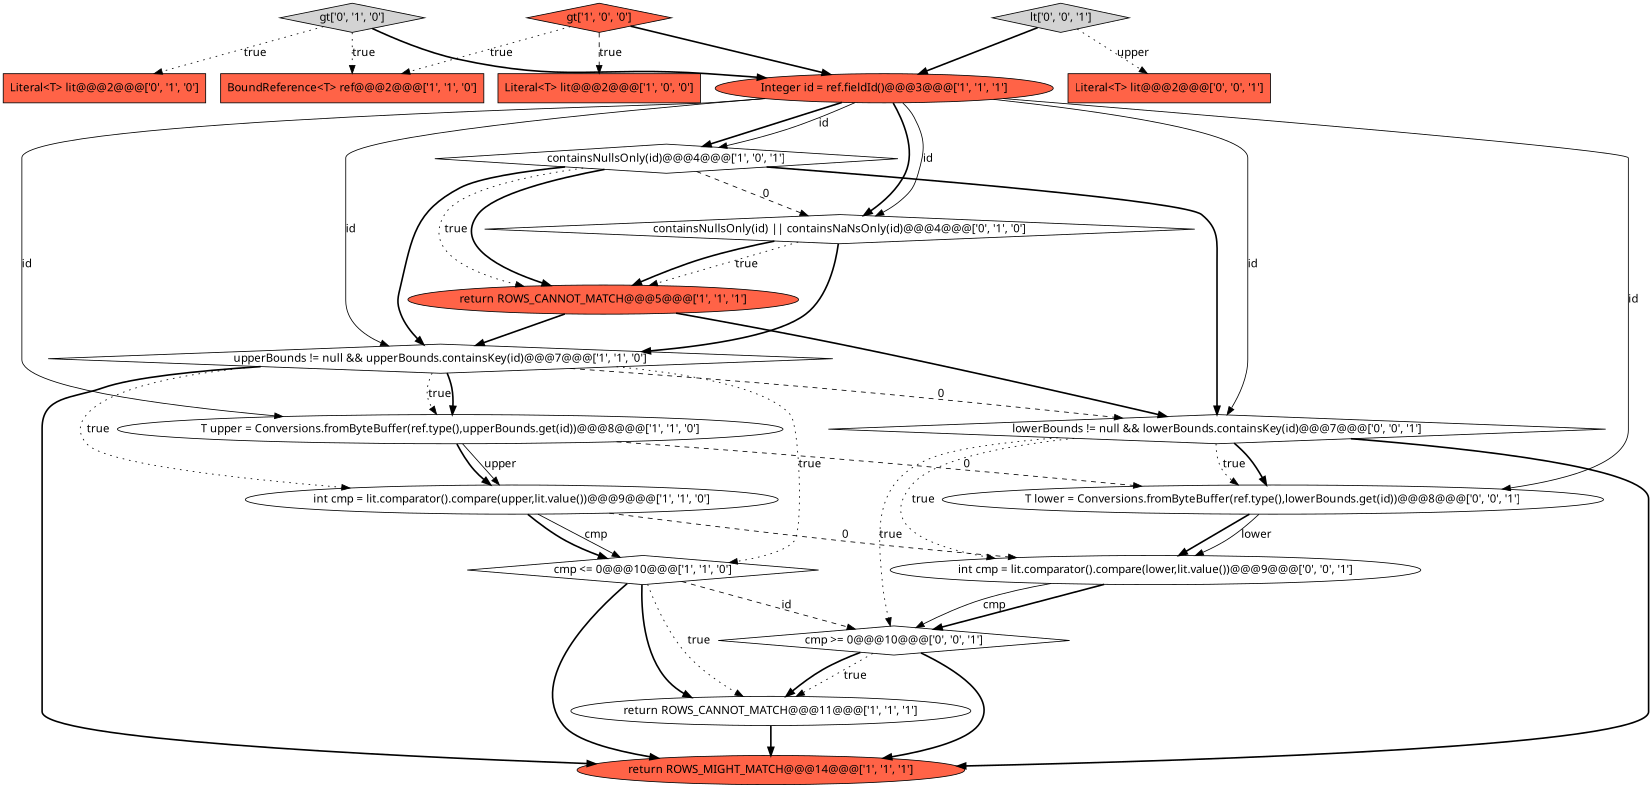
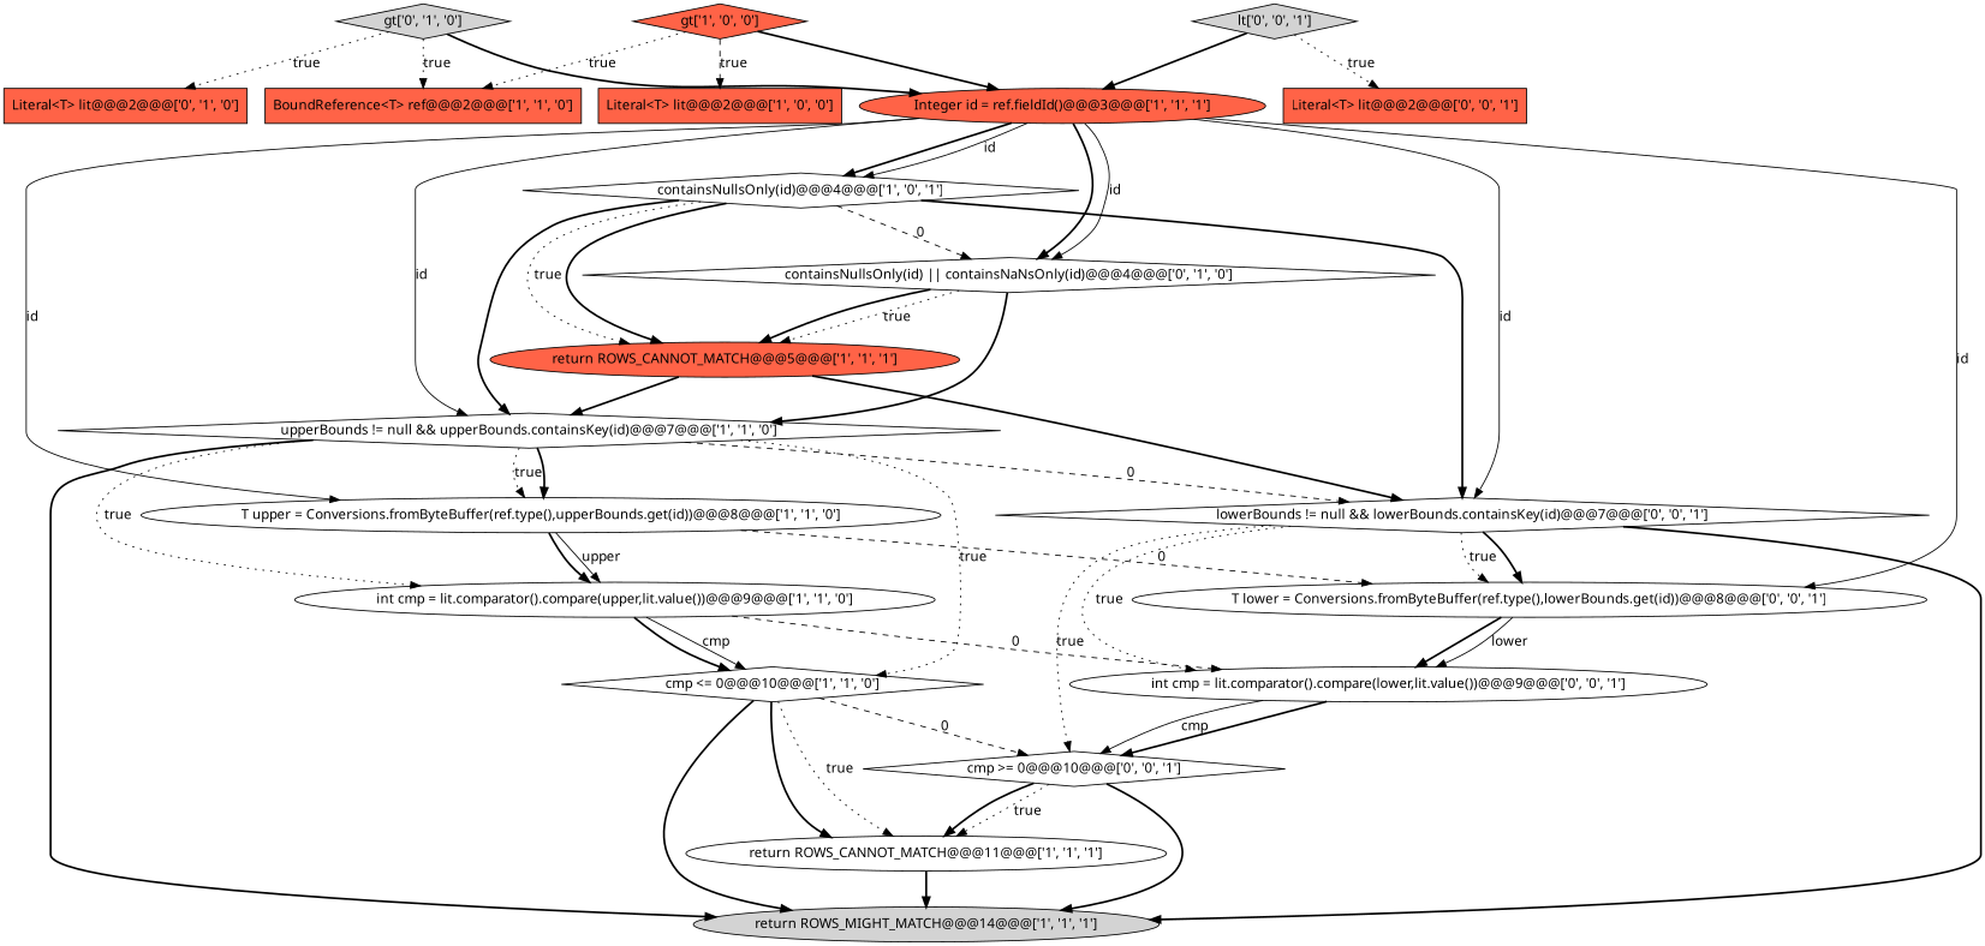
  digraph {
    fontname="Noto Sans"
    node [fillcolor=white fontname="Noto Sans" shape=diamond style=filled]
    edge [fontname="Noto Sans" style=bold]
    n1 [fillcolor=tomato label="Literal<T> lit@@@2@@@['0', '1', '0']" shape=box]
    n2 [fillcolor=lightgray label="lt['0', '0', '1']"]
    n3 [fillcolor=tomato label="Literal<T> lit@@@2@@@['0', '0', '1']" shape=box]
    n4 [fillcolor=tomato label="Integer id = ref.fieldId()@@@3@@@['1', '1', '1']" shape=ellipse]
    n5 [label="containsNullsOnly(id)@@@4@@@['1', '0', '1']"]
    n6 [label="lowerBounds != null && lowerBounds.containsKey(id)@@@7@@@['0', '0', '1']"]
    n7 [label="containsNullsOnly(id) || containsNaNsOnly(id)@@@4@@@['0', '1', '0']"]
    n8 [label="upperBounds != null && upperBounds.containsKey(id)@@@7@@@['1', '1', '0']"]
    n9 [label="T lower = Conversions.fromByteBuffer(ref.type(),lowerBounds.get(id))@@@8@@@['0', '0', '1']" shape=ellipse]
    n10 [label="T upper = Conversions.fromByteBuffer(ref.type(),upperBounds.get(id))@@@8@@@['1', '1', '0']" shape=ellipse]
    n11 [label="cmp <= 0@@@10@@@['1', '1', '0']"]
-   n12 [fillcolor=tomato label="return ROWS_MIGHT_MATCH@@@14@@@['1', '1', '1']" shape=ellipse]
+   n12 [fillcolor=lightgray label="return ROWS_MIGHT_MATCH@@@14@@@['1', '1', '1']" shape=ellipse]
    n13 [label="cmp >= 0@@@10@@@['0', '0', '1']"]
    n14 [label="return ROWS_CANNOT_MATCH@@@11@@@['1', '1', '1']" shape=ellipse]
    n15 [fillcolor=tomato label="return ROWS_CANNOT_MATCH@@@5@@@['1', '1', '1']" shape=ellipse]
    n16 [label="int cmp = lit.comparator().compare(lower,lit.value())@@@9@@@['0', '0', '1']" shape=ellipse]
    n17 [label="int cmp = lit.comparator().compare(upper,lit.value())@@@9@@@['1', '1', '0']" shape=ellipse]
    n18 [fillcolor=tomato label="Literal<T> lit@@@2@@@['1', '0', '0']" shape=box]
    n19 [fillcolor=tomato label="BoundReference<T> ref@@@2@@@['1', '1', '0']" shape=box]
    n20 [fillcolor=tomato label="gt['1', '0', '0']"]
    n21 [fillcolor=lightgray label="gt['0', '1', '0']"]
-   n2 -> n3 [label=upper style=dotted]
+   n2 -> n3 [label=true style=dotted]
    n2 -> n4
    n4 -> n5
    n4 -> n5 [label=id style=solid]
    n4 -> n6 [label=id style=solid]
    n4 -> n7
    n4 -> n7 [label=id style=solid]
    n4 -> n8 [label=id style=solid]
    n4 -> n9 [label=id style=solid]
    n4 -> n10 [label=id style=solid]
    n5 -> n6
    n5 -> n7 [label=0 style=dashed]
    n5 -> n8
    n5 -> n15
    n5 -> n15 [label=true style=dotted]
    n6 -> n9
    n6 -> n9 [label=true style=dotted]
    n6 -> n12
    n6 -> n13 [label=true style=dotted]
    n6 -> n16 [label=true style=dotted]
    n7 -> n8
    n7 -> n15 [label=true style=dotted]
    n7 -> n15
    n8 -> n6 [label=0 style=dashed]
    n8 -> n10 [label=true style=dotted]
    n8 -> n10
    n8 -> n11 [label=true style=dotted]
    n8 -> n12
    n8 -> n17 [label=true style=dotted]
    n9 -> n16
    n9 -> n16 [label=lower style=solid]
    n10 -> n9 [label=0 style=dashed]
    n10 -> n17
    n10 -> n17 [label=upper style=solid]
    n11 -> n12
-   n11 -> n13 [label=id style=dashed]
+   n11 -> n13 [label=0 style=dashed]
    n11 -> n14
    n11 -> n14 [label=true style=dotted]
    n13 -> n12
    n13 -> n14 [label=true style=dotted]
    n13 -> n14
    n14 -> n12
    n15 -> n6
    n15 -> n8
    n16 -> n13
    n16 -> n13 [label=cmp style=solid]
    n17 -> n11 [label=cmp style=solid]
    n17 -> n11
    n17 -> n16 [label=0 style=dashed]
    n20 -> n4
    n20 -> n18 [label=true style=dashed]
    n20 -> n19 [label=true style=dotted]
    n21 -> n1 [label=true style=dotted]
    n21 -> n4
    n21 -> n19 [label=true style=dotted]
  }
